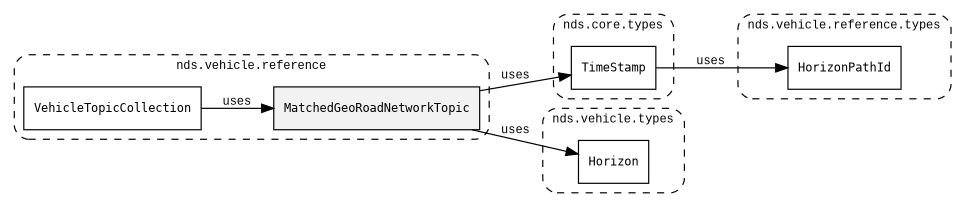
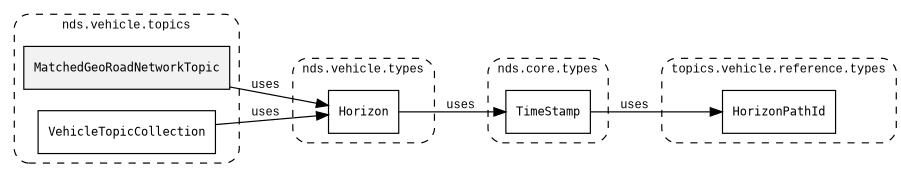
  digraph {
    fontname="Liberation Mono"
    fontsize=10
    rankdir=LR
    node [fontname="Liberation Mono" fontsize=10 shape=box]
    edge [fontname="Liberation Mono" fontsize=10]
    n1 [fillcolor="#0000000D" label=<<font face="monospace"><table align="center" border="0" cellspacing="0" cellpadding="0"><tr><td href="../../../content/packages/nds.vehicle.topics.html#Structure-MatchedGeoRoadNetworkTopic" title="Structure defined in nds.vehicle.topics">MatchedGeoRoadNetworkTopic</td></tr></table></font>> style=filled]
    n2 [label=<<font face="monospace"><table align="center" border="0" cellspacing="0" cellpadding="0"><tr><td href="../../../content/packages/nds.vehicle.topics.html#Pubsub-VehicleTopicCollection" title="Pubsub defined in nds.vehicle.topics">VehicleTopicCollection</td></tr></table></font>>]
    n3 [label=<<font face="monospace"><table align="center" border="0" cellspacing="0" cellpadding="0"><tr><td href="../../../content/packages/nds.core.types.html#Structure-TimeStamp" title="Structure defined in nds.core.types">TimeStamp</td></tr></table></font>>]
    n4 [label=<<font face="monospace"><table align="center" border="0" cellspacing="0" cellpadding="0"><tr><td href="../../../content/packages/nds.vehicle.types.html#Structure-Horizon" title="Structure defined in nds.vehicle.types">Horizon</td></tr></table></font>>]
    n5 [label=<<font face="monospace"><table align="center" border="0" cellspacing="0" cellpadding="0"><tr><td href="../../../content/packages/nds.vehicle.reference.types.html#Subtype-HorizonPathId" title="Subtype defined in nds.vehicle.reference.types">HorizonPathId</td></tr></table></font>>]
    subgraph cluster_1 {
-     label="nds.vehicle.reference"
+     label="nds.vehicle.topics"
      style="dashed, rounded"
      n1
      n2
    }
    subgraph cluster_2 {
      label="nds.core.types"
      style="dashed, rounded"
      n3
    }
    subgraph cluster_3 {
      label="nds.vehicle.types"
      style="dashed, rounded"
      n4
    }
    subgraph cluster_4 {
-     label="nds.vehicle.reference.types"
+     label="topics.vehicle.reference.types"
      style="dashed, rounded"
      n5
    }
-   n1 -> n3 [label=uses]
+   n4 -> n3 [label=uses]
    n1 -> n4 [label=uses]
-   n2 -> n1 [label=uses]
+   n2 -> n4 [label=uses]
    n3 -> n5 [label=uses]
  }
